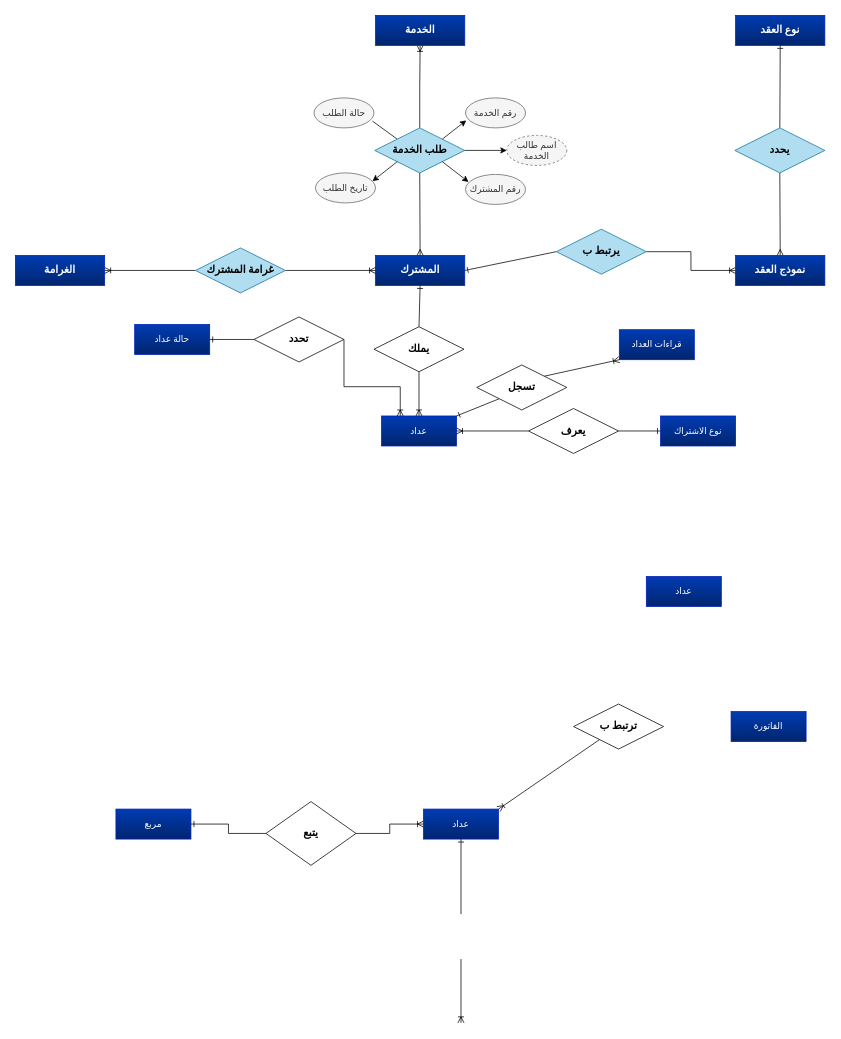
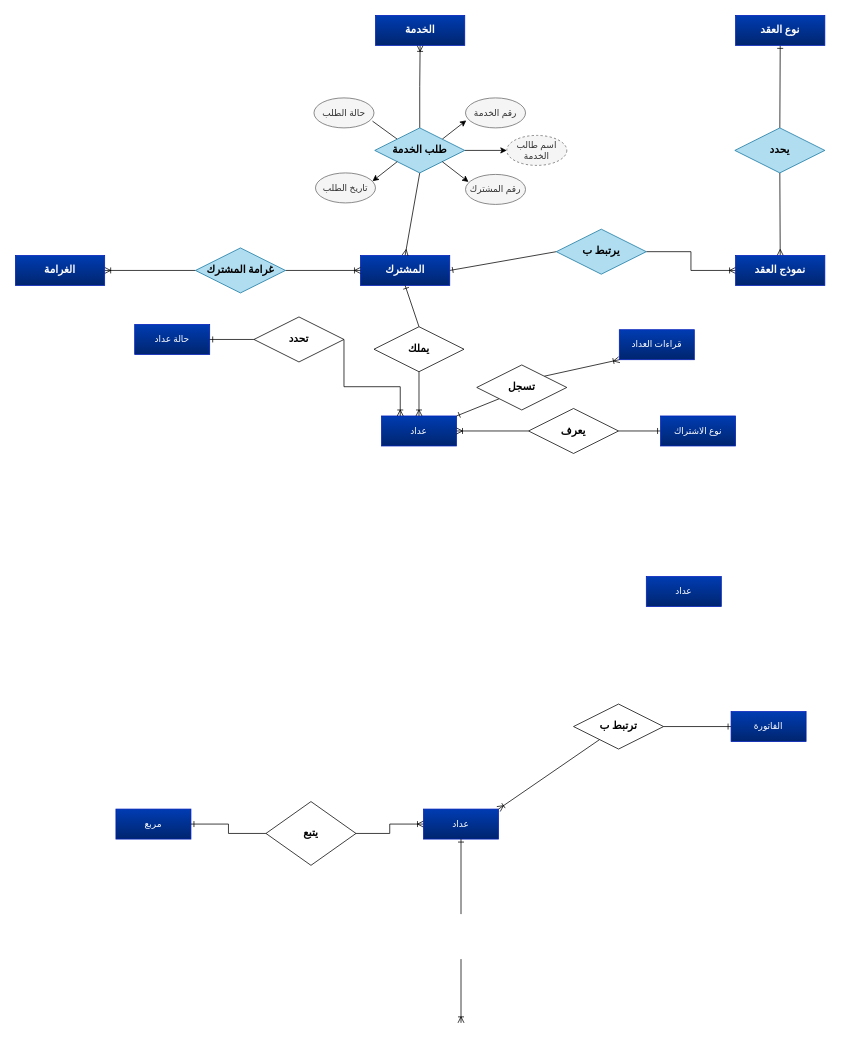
  <mxCell id="0" />
  <mxCell id="1" parent="0" />
  <mxCell id="2" value="" style="edgeStyle=orthogonalEdgeStyle;rounded=0;orthogonalLoop=1;jettySize=auto;html=1;exitX=0;exitY=0.5;exitDx=0;exitDy=0;entryX=1;entryY=0.5;entryDx=0;entryDy=0;endArrow=none;startFill=0;startArrow=ERoneToMany;fontSize=14;spacingBottom=0;spacingLeft=20;fontStyle=1" parent="1" source="56" target="4" edge="1"><mxGeometry x="-0.333" y="-10" relative="1" as="geometry"><mxPoint as="offset" /><mxPoint x="950" y="350" as="sourcePoint" /></mxGeometry></mxCell>
  <mxCell id="3" style="edgeStyle=none;html=1;exitX=0;exitY=0.5;exitDx=0;exitDy=0;entryX=1;entryY=0.5;entryDx=0;entryDy=0;endArrow=ERone;endFill=0;" parent="1" source="4" target="5" edge="1"><mxGeometry relative="1" as="geometry" /></mxCell>
  <mxCell id="4" value="يرتبط ب" style="shape=rhombus;perimeter=rhombusPerimeter;whiteSpace=wrap;html=1;align=center;fontSize=14;fontFamily=Times New Roman;fontStyle=1;strokeColor=#10739e;verticalAlign=middle;fontColor=default;fillColor=#b1ddf0;" parent="1" vertex="1"><mxGeometry x="741" y="305" width="120" height="60" as="geometry" /></mxCell>
- <mxCell id="5" value="المشترك" style="whiteSpace=wrap;html=1;align=center;fontFamily=Times New Roman;fontSize=14;fontStyle=1;gradientDirection=south;shadow=0;glass=0;rounded=0;fillColor=#003CB3;strokeColor=#001DBC;verticalAlign=middle;fontColor=#ffffff;gradientColor=#00256E;" parent="1" vertex="1"><mxGeometry x="500" y="340" width="119" height="40" as="geometry" /></mxCell>
+ <mxCell id="5" value="المشترك" style="whiteSpace=wrap;html=1;align=center;fontFamily=Times New Roman;fontSize=14;fontStyle=1;gradientDirection=south;shadow=0;glass=0;rounded=0;fillColor=#003CB3;strokeColor=#001DBC;verticalAlign=middle;fontColor=#ffffff;gradientColor=#00256E;" parent="1" vertex="1"><mxGeometry x="480" y="340" width="119" height="40" as="geometry" /></mxCell>
  <mxCell id="6" value="" style="edgeStyle=orthogonalEdgeStyle;rounded=0;orthogonalLoop=1;jettySize=auto;html=1;entryX=0.5;entryY=1;entryDx=0;entryDy=0;endArrow=ERoneToMany;endFill=0;fontStyle=1;fontSize=14;spacingRight=20;" parent="1" source="11" target="51" edge="1"><mxGeometry x="0.4" y="-10" relative="1" as="geometry"><mxPoint as="offset" /><mxPoint x="558" y="60" as="targetPoint" /></mxGeometry></mxCell>
  <mxCell id="7" style="edgeStyle=none;html=1;exitX=0.5;exitY=1;exitDx=0;exitDy=0;endArrow=ERmany;endFill=0;entryX=0.5;entryY=0;entryDx=0;entryDy=0;" parent="1" source="11" target="5" edge="1"><mxGeometry relative="1" as="geometry"><mxPoint x="540" y="270" as="targetPoint" /></mxGeometry></mxCell>
  <mxCell id="8" style="edgeStyle=none;html=1;exitX=1;exitY=0;exitDx=0;exitDy=0;entryX=0.013;entryY=0.75;entryDx=0;entryDy=0;entryPerimeter=0;" edge="1" parent="1" source="11" target="47"><mxGeometry relative="1" as="geometry" /></mxCell>
  <mxCell id="9" style="edgeStyle=none;html=1;exitX=1;exitY=0.5;exitDx=0;exitDy=0;entryX=0;entryY=0.5;entryDx=0;entryDy=0;" edge="1" parent="1" source="11" target="50"><mxGeometry relative="1" as="geometry" /></mxCell>
  <mxCell id="10" style="edgeStyle=none;html=1;exitX=0;exitY=0;exitDx=0;exitDy=0;entryX=0.975;entryY=0.775;entryDx=0;entryDy=0;entryPerimeter=0;endArrow=none;" edge="1" parent="1" source="11" target="52"><mxGeometry relative="1" as="geometry" /></mxCell>
  <mxCell id="11" value="طلب الخدمة" style="shape=rhombus;perimeter=rhombusPerimeter;whiteSpace=wrap;html=1;align=center;fontSize=14;fontFamily=Times New Roman;fontStyle=1;fillColor=#b1ddf0;strokeColor=#10739e;" parent="1" vertex="1"><mxGeometry x="499" y="170" width="120" height="60" as="geometry" /></mxCell>
  <mxCell id="12" value="عداد" style="whiteSpace=wrap;html=1;align=center;fontFamily=Readex Pro;fontSize=12;fontStyle=0;fontSource=https%3A%2F%2Ffonts.googleapis.com%2Fcss%3Ffamily%3DReadex%2BPro;gradientDirection=south;shadow=0;glass=0;rounded=0;fillColor=#003CB3;strokeColor=#001DBC;verticalAlign=middle;fontColor=#ffffff;gradientColor=#00256E;" parent="1" vertex="1"><mxGeometry x="508" y="554" width="100" height="40" as="geometry" /></mxCell>
  <mxCell id="13" value="" style="edgeStyle=orthogonalEdgeStyle;rounded=0;orthogonalLoop=1;jettySize=auto;html=1;entryX=0.5;entryY=0;entryDx=0;entryDy=0;endArrow=ERoneToMany;endFill=0;fontStyle=1;fontSize=14;spacingRight=20;" parent="1" source="15" target="12" edge="1"><mxGeometry x="0.4" y="-10" relative="1" as="geometry"><mxPoint as="offset" /></mxGeometry></mxCell>
  <mxCell id="14" style="edgeStyle=none;html=1;exitX=0.5;exitY=0;exitDx=0;exitDy=0;entryX=0.5;entryY=1;entryDx=0;entryDy=0;endArrow=ERone;endFill=0;" parent="1" source="15" target="5" edge="1"><mxGeometry relative="1" as="geometry" /></mxCell>
  <mxCell id="15" value="يملك" style="shape=rhombus;perimeter=rhombusPerimeter;whiteSpace=wrap;html=1;align=center;fontSize=14;fontFamily=Times New Roman;fontStyle=1" parent="1" vertex="1"><mxGeometry x="498" y="435" width="120" height="60" as="geometry" /></mxCell>
  <mxCell id="16" style="edgeStyle=none;html=1;exitX=0.5;exitY=0;exitDx=0;exitDy=0;entryX=0.5;entryY=1;entryDx=0;entryDy=0;endArrow=ERone;endFill=0;" parent="1" source="18" target="57" edge="1"><mxGeometry relative="1" as="geometry"><mxPoint x="930" y="60" as="targetPoint" /></mxGeometry></mxCell>
  <mxCell id="17" style="edgeStyle=none;html=1;exitX=0.5;exitY=1;exitDx=0;exitDy=0;entryX=0.5;entryY=0;entryDx=0;entryDy=0;endArrow=ERmany;endFill=0;" parent="1" source="18" target="56" edge="1"><mxGeometry relative="1" as="geometry"><mxPoint x="1000" y="330" as="targetPoint" /></mxGeometry></mxCell>
  <mxCell id="18" value="يحدد" style="shape=rhombus;perimeter=rhombusPerimeter;whiteSpace=wrap;html=1;align=center;fontSize=14;fontFamily=Times New Roman;fontStyle=1;strokeColor=#10739e;verticalAlign=middle;fontColor=default;fillColor=#b1ddf0;" parent="1" vertex="1"><mxGeometry x="979" y="170" width="120" height="60" as="geometry" /></mxCell>
  <mxCell id="19" style="edgeStyle=none;html=1;exitX=1;exitY=0.5;exitDx=0;exitDy=0;entryX=0;entryY=0.5;entryDx=0;entryDy=0;endArrow=ERoneToMany;endFill=0;" parent="1" source="21" target="5" edge="1"><mxGeometry relative="1" as="geometry" /></mxCell>
  <mxCell id="20" style="edgeStyle=none;html=1;exitX=0;exitY=0.5;exitDx=0;exitDy=0;entryX=1;entryY=0.5;entryDx=0;entryDy=0;endArrow=ERoneToMany;endFill=0;" parent="1" source="21" target="55" edge="1"><mxGeometry relative="1" as="geometry"><mxPoint x="220" y="360" as="targetPoint" /></mxGeometry></mxCell>
  <mxCell id="21" value="غرامة المشترك" style="shape=rhombus;perimeter=rhombusPerimeter;whiteSpace=wrap;html=1;align=center;fontSize=14;fontFamily=Times New Roman;fontStyle=1;strokeColor=#10739e;verticalAlign=middle;fontColor=default;fillColor=#b1ddf0;" parent="1" vertex="1"><mxGeometry x="260" y="330" width="120" height="60" as="geometry" /></mxCell>
  <mxCell id="22" value="" style="edgeStyle=orthogonalEdgeStyle;rounded=0;orthogonalLoop=1;jettySize=auto;html=1;exitX=0;exitY=0.5;exitDx=0;exitDy=0;entryX=1;entryY=0.5;entryDx=0;entryDy=0;endArrow=none;startFill=0;startArrow=ERoneToMany;fontSize=14;spacingBottom=0;spacingLeft=20;fontStyle=1" parent="1" source="23" target="26" edge="1"><mxGeometry x="-0.333" y="-10" relative="1" as="geometry"><mxPoint as="offset" /></mxGeometry></mxCell>
  <mxCell id="23" value="عداد" style="whiteSpace=wrap;html=1;align=center;fontFamily=Readex Pro;fontSize=12;fontStyle=0;fontSource=https%3A%2F%2Ffonts.googleapis.com%2Fcss%3Ffamily%3DReadex%2BPro;gradientDirection=south;shadow=0;glass=0;rounded=0;fillColor=#003CB3;strokeColor=#001DBC;verticalAlign=middle;fontColor=#ffffff;gradientColor=#00256E;" parent="1" vertex="1"><mxGeometry x="564" y="1078" width="100" height="40" as="geometry" /></mxCell>
  <mxCell id="24" value="مربع" style="whiteSpace=wrap;html=1;align=center;fontFamily=Readex Pro;fontSize=12;fontStyle=0;fontSource=https%3A%2F%2Ffonts.googleapis.com%2Fcss%3Ffamily%3DReadex%2BPro;gradientDirection=south;shadow=0;glass=0;rounded=0;fillColor=#003CB3;strokeColor=#001DBC;verticalAlign=middle;fontColor=#ffffff;gradientColor=#00256E;" parent="1" vertex="1"><mxGeometry x="154" y="1078" width="100" height="40" as="geometry" /></mxCell>
  <mxCell id="25" value="" style="edgeStyle=orthogonalEdgeStyle;rounded=0;orthogonalLoop=1;jettySize=auto;html=1;entryX=1;entryY=0.5;entryDx=0;entryDy=0;endArrow=ERone;endFill=0;fontStyle=1;fontSize=14;spacingRight=20;" parent="1" source="26" target="24" edge="1"><mxGeometry x="0.4" y="-10" relative="1" as="geometry"><mxPoint as="offset" /></mxGeometry></mxCell>
  <mxCell id="26" value="يتبع" style="shape=rhombus;perimeter=rhombusPerimeter;whiteSpace=wrap;html=1;align=center;fontSize=14;fontFamily=Times New Roman;fontStyle=1" parent="1" vertex="1"><mxGeometry x="354" y="1068" width="120" height="85" as="geometry" /></mxCell>
  <mxCell id="27" value="حالة عداد" style="whiteSpace=wrap;html=1;align=center;fontFamily=Readex Pro;fontSize=12;fontStyle=0;fontSource=https%3A%2F%2Ffonts.googleapis.com%2Fcss%3Ffamily%3DReadex%2BPro;gradientDirection=south;shadow=0;glass=0;rounded=0;fillColor=#003CB3;strokeColor=#001DBC;verticalAlign=middle;fontColor=#ffffff;gradientColor=#00256E;" parent="1" vertex="1"><mxGeometry x="179" y="432" width="100" height="40" as="geometry" /></mxCell>
  <mxCell id="28" style="edgeStyle=elbowEdgeStyle;html=1;endArrow=ERoneToMany;endFill=0;entryX=0.25;entryY=0;entryDx=0;entryDy=0;elbow=vertical;exitX=1;exitY=0.5;exitDx=0;exitDy=0;rounded=0;curved=0;" parent="1" source="30" target="12" edge="1"><mxGeometry relative="1" as="geometry"><mxPoint x="494" y="515" as="sourcePoint" /><mxPoint x="394" y="625" as="targetPoint" /><Array as="points"><mxPoint x="504" y="515" /></Array></mxGeometry></mxCell>
  <mxCell id="29" style="edgeStyle=none;html=1;exitX=0;exitY=0.5;exitDx=0;exitDy=0;entryX=1;entryY=0.5;entryDx=0;entryDy=0;endArrow=ERone;endFill=0;" parent="1" source="30" target="27" edge="1"><mxGeometry relative="1" as="geometry" /></mxCell>
  <mxCell id="30" value="تحدد" style="shape=rhombus;perimeter=rhombusPerimeter;whiteSpace=wrap;html=1;align=center;fontSize=14;fontFamily=Times New Roman;fontStyle=1" parent="1" vertex="1"><mxGeometry x="338" y="422" width="120" height="60" as="geometry" /></mxCell>
  <mxCell id="31" value="" style="edgeStyle=orthogonalEdgeStyle;rounded=0;orthogonalLoop=1;jettySize=auto;html=1;exitX=0.5;exitY=0;exitDx=0;exitDy=0;entryX=0.5;entryY=1;entryDx=0;entryDy=0;endArrow=none;startFill=0;startArrow=ERoneToMany;fontSize=14;spacingBottom=0;spacingLeft=20;fontStyle=1" parent="1" edge="1"><mxGeometry x="-0.333" y="-10" relative="1" as="geometry"><mxPoint as="offset" /><mxPoint x="614" y="1363" as="sourcePoint" /><mxPoint x="614" y="1278" as="targetPoint" /></mxGeometry></mxCell>
  <mxCell id="32" style="edgeStyle=none;html=1;exitX=0.5;exitY=0;exitDx=0;exitDy=0;entryX=0.5;entryY=1;entryDx=0;entryDy=0;endArrow=ERone;endFill=0;" parent="1" target="23" edge="1"><mxGeometry relative="1" as="geometry"><mxPoint x="614" y="1218" as="sourcePoint" /></mxGeometry></mxCell>
  <mxCell id="33" value="" style="edgeStyle=orthogonalEdgeStyle;rounded=0;orthogonalLoop=1;jettySize=auto;html=1;exitX=0;exitY=0.5;exitDx=0;exitDy=0;entryX=1;entryY=0.5;entryDx=0;entryDy=0;endArrow=none;startFill=0;startArrow=ERone;fontSize=14;spacingBottom=0;spacingLeft=20;fontStyle=1" parent="1" source="34" target="36" edge="1"><mxGeometry x="-0.333" y="-10" relative="1" as="geometry"><mxPoint as="offset" /></mxGeometry></mxCell>
  <mxCell id="34" value="نوع الاشتراك" style="whiteSpace=wrap;html=1;align=center;fontFamily=Readex Pro;fontSize=12;fontStyle=0;fontSource=https%3A%2F%2Ffonts.googleapis.com%2Fcss%3Ffamily%3DReadex%2BPro;gradientDirection=south;shadow=0;glass=0;rounded=0;fillColor=#003CB3;strokeColor=#001DBC;verticalAlign=middle;fontColor=#ffffff;gradientColor=#00256E;" parent="1" vertex="1"><mxGeometry x="880" y="554" width="100" height="40" as="geometry" /></mxCell>
  <mxCell id="35" style="edgeStyle=none;html=1;exitX=0;exitY=0.5;exitDx=0;exitDy=0;entryX=1;entryY=0.5;entryDx=0;entryDy=0;endArrow=ERoneToMany;endFill=0;" parent="1" source="36" target="12" edge="1"><mxGeometry relative="1" as="geometry" /></mxCell>
  <mxCell id="36" value="يعرف" style="shape=rhombus;perimeter=rhombusPerimeter;whiteSpace=wrap;html=1;align=center;fontSize=14;fontFamily=Times New Roman;fontStyle=1" parent="1" vertex="1"><mxGeometry x="704" y="544" width="120" height="60" as="geometry" /></mxCell>
  <mxCell id="37" value="" style="edgeStyle=orthogonalEdgeStyle;rounded=0;orthogonalLoop=1;jettySize=auto;html=1;exitX=0;exitY=0.5;exitDx=0;exitDy=0;entryX=1;entryY=0.5;entryDx=0;entryDy=0;endArrow=none;startFill=0;startArrow=ERone;fontSize=14;spacingBottom=0;spacingLeft=20;fontStyle=1" parent="1" edge="1"><mxGeometry x="-0.333" y="-10" relative="1" as="geometry"><mxPoint as="offset" /><mxPoint x="988" y="1083" as="sourcePoint" /></mxGeometry></mxCell>
+ <mxCell id="38" value="" style="edgeStyle=orthogonalEdgeStyle;rounded=0;orthogonalLoop=1;jettySize=auto;html=1;exitX=0;exitY=0.5;exitDx=0;exitDy=0;entryX=1;entryY=0.5;entryDx=0;entryDy=0;endArrow=none;startFill=0;startArrow=ERone;fontSize=14;spacingBottom=0;spacingLeft=20;fontStyle=1" parent="1" source="39" target="41" edge="1"><mxGeometry x="-0.333" y="-10" relative="1" as="geometry"><mxPoint as="offset" /></mxGeometry></mxCell>
  <mxCell id="39" value="الفاتورة" style="whiteSpace=wrap;html=1;align=center;fontFamily=Readex Pro;fontSize=12;fontStyle=0;fontSource=https%3A%2F%2Ffonts.googleapis.com%2Fcss%3Ffamily%3DReadex%2BPro;gradientDirection=south;shadow=0;glass=0;rounded=0;fillColor=#003CB3;strokeColor=#001DBC;verticalAlign=middle;fontColor=#ffffff;gradientColor=#00256E;" parent="1" vertex="1"><mxGeometry x="974" y="948" width="100" height="40" as="geometry" /></mxCell>
  <mxCell id="40" value="" style="rounded=0;orthogonalLoop=1;jettySize=auto;html=1;entryX=1;entryY=0;entryDx=0;entryDy=0;endArrow=ERoneToMany;endFill=0;fontStyle=1;fontSize=14;spacingRight=20;" parent="1" source="41" target="23" edge="1"><mxGeometry x="0.4" y="-10" relative="1" as="geometry"><mxPoint as="offset" /><mxPoint x="664" y="968" as="targetPoint" /></mxGeometry></mxCell>
  <mxCell id="41" value="ترتبط ب" style="shape=rhombus;perimeter=rhombusPerimeter;whiteSpace=wrap;html=1;align=center;fontSize=14;fontFamily=Times New Roman;fontStyle=1" parent="1" vertex="1"><mxGeometry x="764" y="938" width="120" height="60" as="geometry" /></mxCell>
  <mxCell id="42" value="عداد" style="whiteSpace=wrap;html=1;align=center;fontFamily=Readex Pro;fontSize=12;fontStyle=0;fontSource=https%3A%2F%2Ffonts.googleapis.com%2Fcss%3Ffamily%3DReadex%2BPro;gradientDirection=south;shadow=0;glass=0;rounded=0;fillColor=#003CB3;strokeColor=#001DBC;verticalAlign=middle;fontColor=#ffffff;gradientColor=#00256E;" parent="1" vertex="1"><mxGeometry x="861" y="768" width="100" height="40" as="geometry" /></mxCell>
  <mxCell id="43" style="edgeStyle=none;html=1;exitX=0;exitY=1;exitDx=0;exitDy=0;entryX=1;entryY=0;entryDx=0;entryDy=0;endArrow=ERone;endFill=0;" parent="1" source="45" target="12" edge="1"><mxGeometry relative="1" as="geometry" /></mxCell>
  <mxCell id="44" style="edgeStyle=none;html=1;exitX=1;exitY=0;exitDx=0;exitDy=0;entryX=0;entryY=1;entryDx=0;entryDy=0;endArrow=ERoneToMany;endFill=0;" parent="1" source="45" target="46" edge="1"><mxGeometry relative="1" as="geometry" /></mxCell>
  <mxCell id="45" value="تسجل" style="shape=rhombus;perimeter=rhombusPerimeter;whiteSpace=wrap;html=1;align=center;fontSize=14;fontFamily=Times New Roman;fontStyle=1" parent="1" vertex="1"><mxGeometry x="635" y="486" width="120" height="60" as="geometry" /></mxCell>
  <mxCell id="46" value="قراءات العداد" style="whiteSpace=wrap;html=1;align=center;fontFamily=Readex Pro;fontSize=12;fontStyle=0;fontSource=https%3A%2F%2Ffonts.googleapis.com%2Fcss%3Ffamily%3DReadex%2BPro;gradientDirection=south;shadow=0;glass=0;rounded=0;fillColor=#003CB3;strokeColor=#001DBC;verticalAlign=middle;fontColor=#ffffff;gradientColor=#00256E;" parent="1" vertex="1"><mxGeometry x="825" y="439" width="100" height="40" as="geometry" /></mxCell>
  <mxCell id="47" value="رقم الخدمة" style="ellipse;whiteSpace=wrap;html=1;align=center;fontStyle=0;fillColor=#f5f5f5;strokeColor=#666666;fontColor=#333333;" parent="1" vertex="1"><mxGeometry x="620" y="130" width="80" height="40" as="geometry" /></mxCell>
  <mxCell id="48" value="رقم المشترك" style="ellipse;whiteSpace=wrap;html=1;align=center;fontStyle=0;fillColor=#f5f5f5;strokeColor=#666666;fontColor=#333333;" vertex="1" parent="1"><mxGeometry x="620" y="232" width="80" height="40" as="geometry" /></mxCell>
  <mxCell id="49" style="edgeStyle=none;html=1;exitX=1;exitY=1;exitDx=0;exitDy=0;entryX=0.05;entryY=0.25;entryDx=0;entryDy=0;entryPerimeter=0;" edge="1" parent="1" source="11" target="48"><mxGeometry relative="1" as="geometry" /></mxCell>
  <mxCell id="50" value="اسم طالب الخدمة" style="ellipse;whiteSpace=wrap;html=1;align=center;fontStyle=0;fillColor=#f5f5f5;strokeColor=#666666;fontColor=#333333;dashed=1;" vertex="1" parent="1"><mxGeometry x="675" y="180" width="80" height="40" as="geometry" /></mxCell>
  <mxCell id="51" value="الخدمة" style="whiteSpace=wrap;html=1;align=center;fontFamily=Times New Roman;fontSize=14;fontStyle=1;gradientDirection=south;shadow=0;glass=0;rounded=0;fillColor=#003CB3;strokeColor=#001DBC;verticalAlign=middle;fontColor=#ffffff;gradientColor=#00256E;" vertex="1" parent="1"><mxGeometry x="500" y="20" width="119" height="40" as="geometry" /></mxCell>
  <mxCell id="52" value="حالة الطلب" style="ellipse;whiteSpace=wrap;html=1;align=center;fontStyle=0;fillColor=#f5f5f5;strokeColor=#666666;fontColor=#333333;" vertex="1" parent="1"><mxGeometry x="418" y="130" width="80" height="40" as="geometry" /></mxCell>
  <mxCell id="53" value="تاريخ الطلب" style="ellipse;whiteSpace=wrap;html=1;align=center;fontStyle=0;fillColor=#f5f5f5;strokeColor=#666666;fontColor=#333333;" vertex="1" parent="1"><mxGeometry x="420" y="230" width="80" height="40" as="geometry" /></mxCell>
  <mxCell id="54" style="edgeStyle=none;html=1;exitX=0;exitY=1;exitDx=0;exitDy=0;entryX=0.95;entryY=0.275;entryDx=0;entryDy=0;entryPerimeter=0;" edge="1" parent="1" source="11" target="53"><mxGeometry relative="1" as="geometry" /></mxCell>
  <mxCell id="55" value="الغرامة" style="whiteSpace=wrap;html=1;align=center;fontFamily=Times New Roman;fontSize=14;fontStyle=1;gradientDirection=south;shadow=0;glass=0;rounded=0;fillColor=#003CB3;strokeColor=#001DBC;verticalAlign=middle;fontColor=#ffffff;gradientColor=#00256E;" vertex="1" parent="1"><mxGeometry x="20" y="340" width="119" height="40" as="geometry" /></mxCell>
  <mxCell id="56" value="نموذج العقد" style="whiteSpace=wrap;html=1;align=center;fontFamily=Times New Roman;fontSize=14;fontStyle=1;gradientDirection=south;shadow=0;glass=0;rounded=0;fillColor=#003CB3;strokeColor=#001DBC;verticalAlign=middle;fontColor=#ffffff;gradientColor=#00256E;" vertex="1" parent="1"><mxGeometry x="980" y="340" width="119" height="40" as="geometry" /></mxCell>
  <mxCell id="57" value="نوع العقد" style="whiteSpace=wrap;html=1;align=center;fontFamily=Times New Roman;fontSize=14;fontStyle=1;gradientDirection=south;shadow=0;glass=0;rounded=0;fillColor=#003CB3;strokeColor=#001DBC;verticalAlign=middle;fontColor=#ffffff;gradientColor=#00256E;" vertex="1" parent="1"><mxGeometry x="980" y="20" width="119" height="40" as="geometry" /></mxCell>
